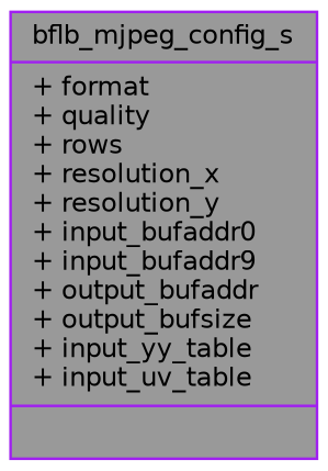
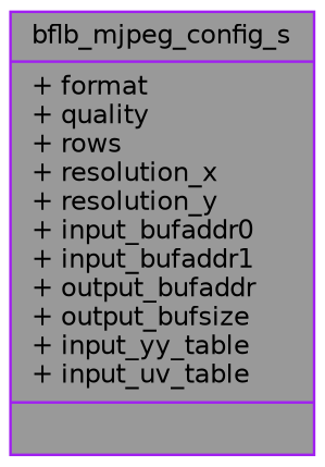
  digraph {
-   n1 [color=purple fillcolor=grey60 fontcolor=black fontname=Helvetica fontsize=10 height=0.2 label="{bflb_mjpeg_config_s\n|+ format\l+ quality\l+ rows\l+ resolution_x\l+ resolution_y\l+ input_bufaddr0\l+ input_bufaddr9\l+ output_bufaddr\l+ output_bufsize\l+ input_yy_table\l+ input_uv_table\l|}" shape=record style=filled width=0.4]
+   n1 [color=purple fillcolor=grey60 fontcolor=black fontname=Helvetica fontsize=10 height=0.2 label="{bflb_mjpeg_config_s\n|+ format\l+ quality\l+ rows\l+ resolution_x\l+ resolution_y\l+ input_bufaddr0\l+ input_bufaddr1\l+ output_bufaddr\l+ output_bufsize\l+ input_yy_table\l+ input_uv_table\l|}" shape=record style=filled width=0.4]
  }
